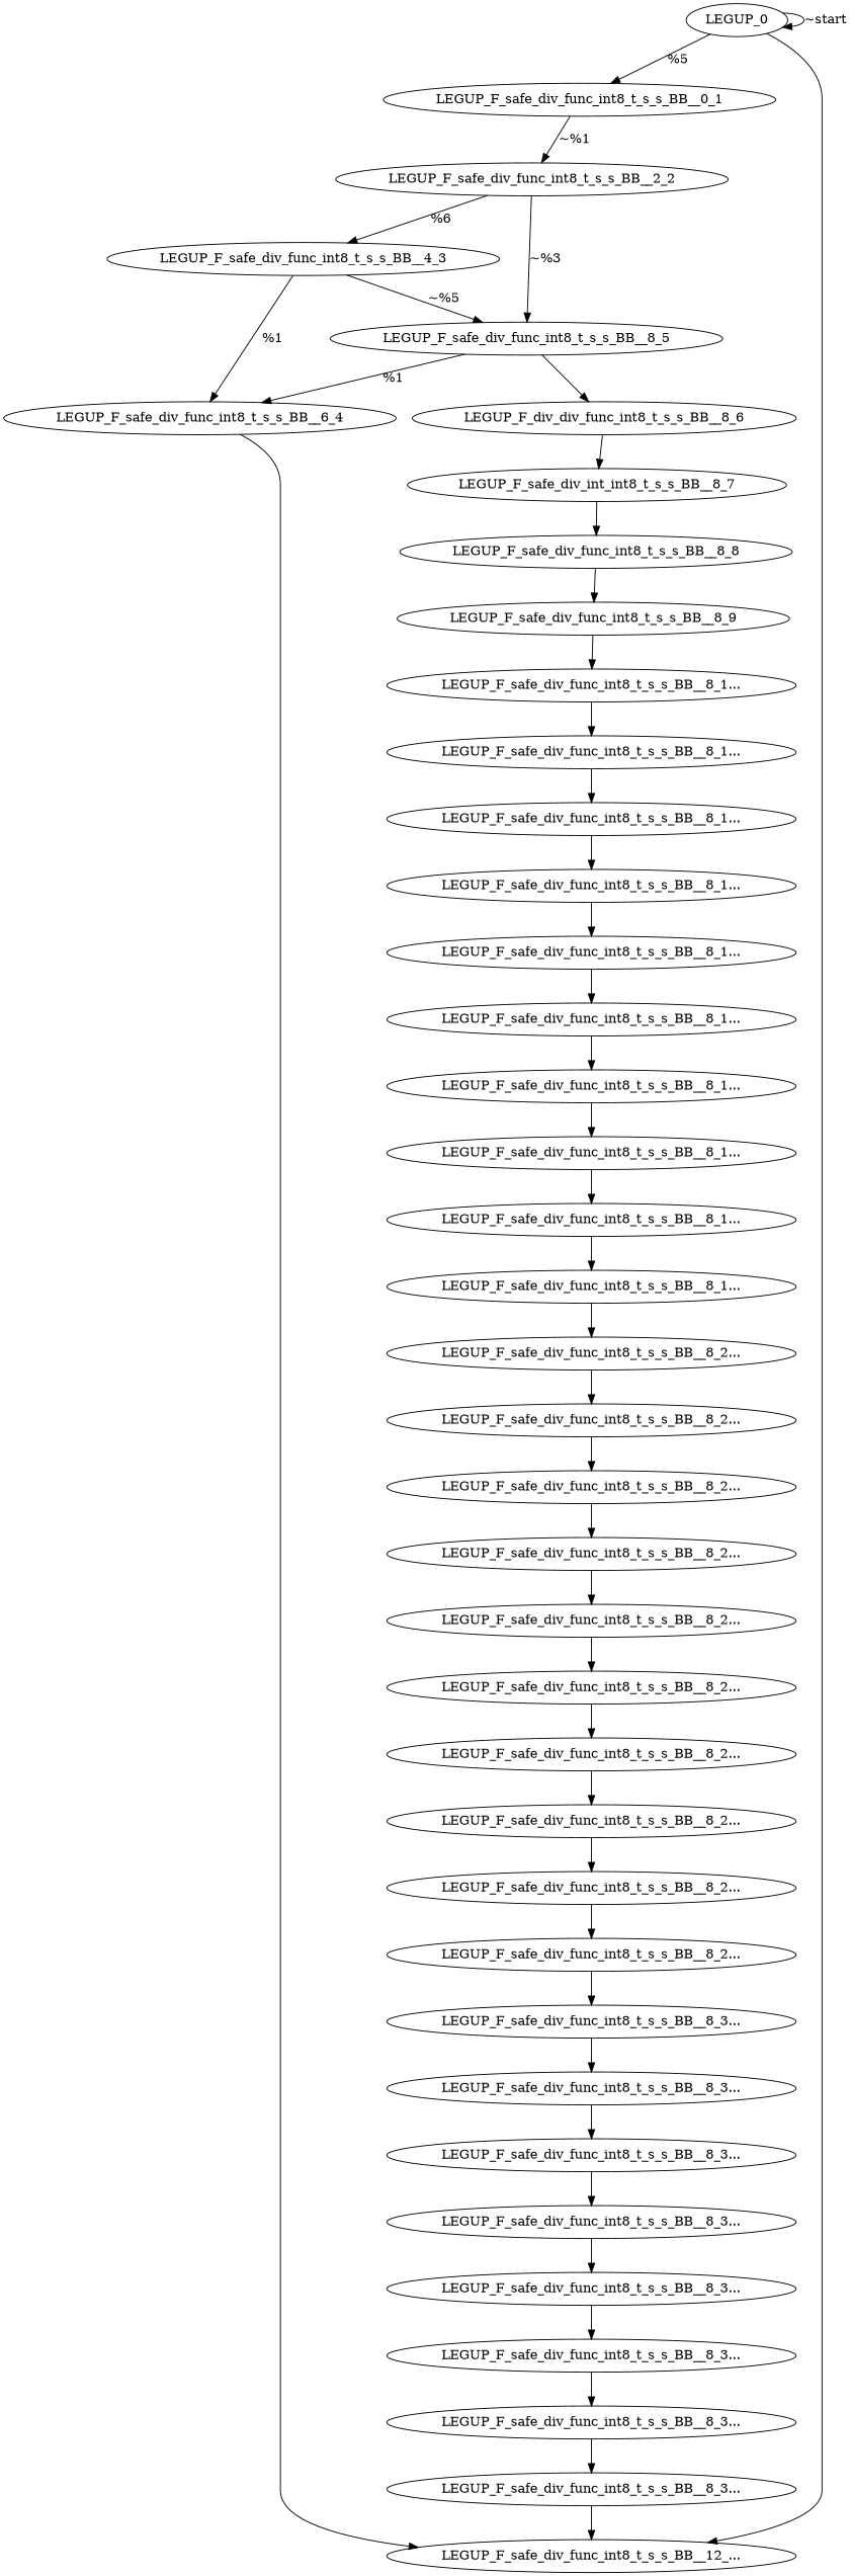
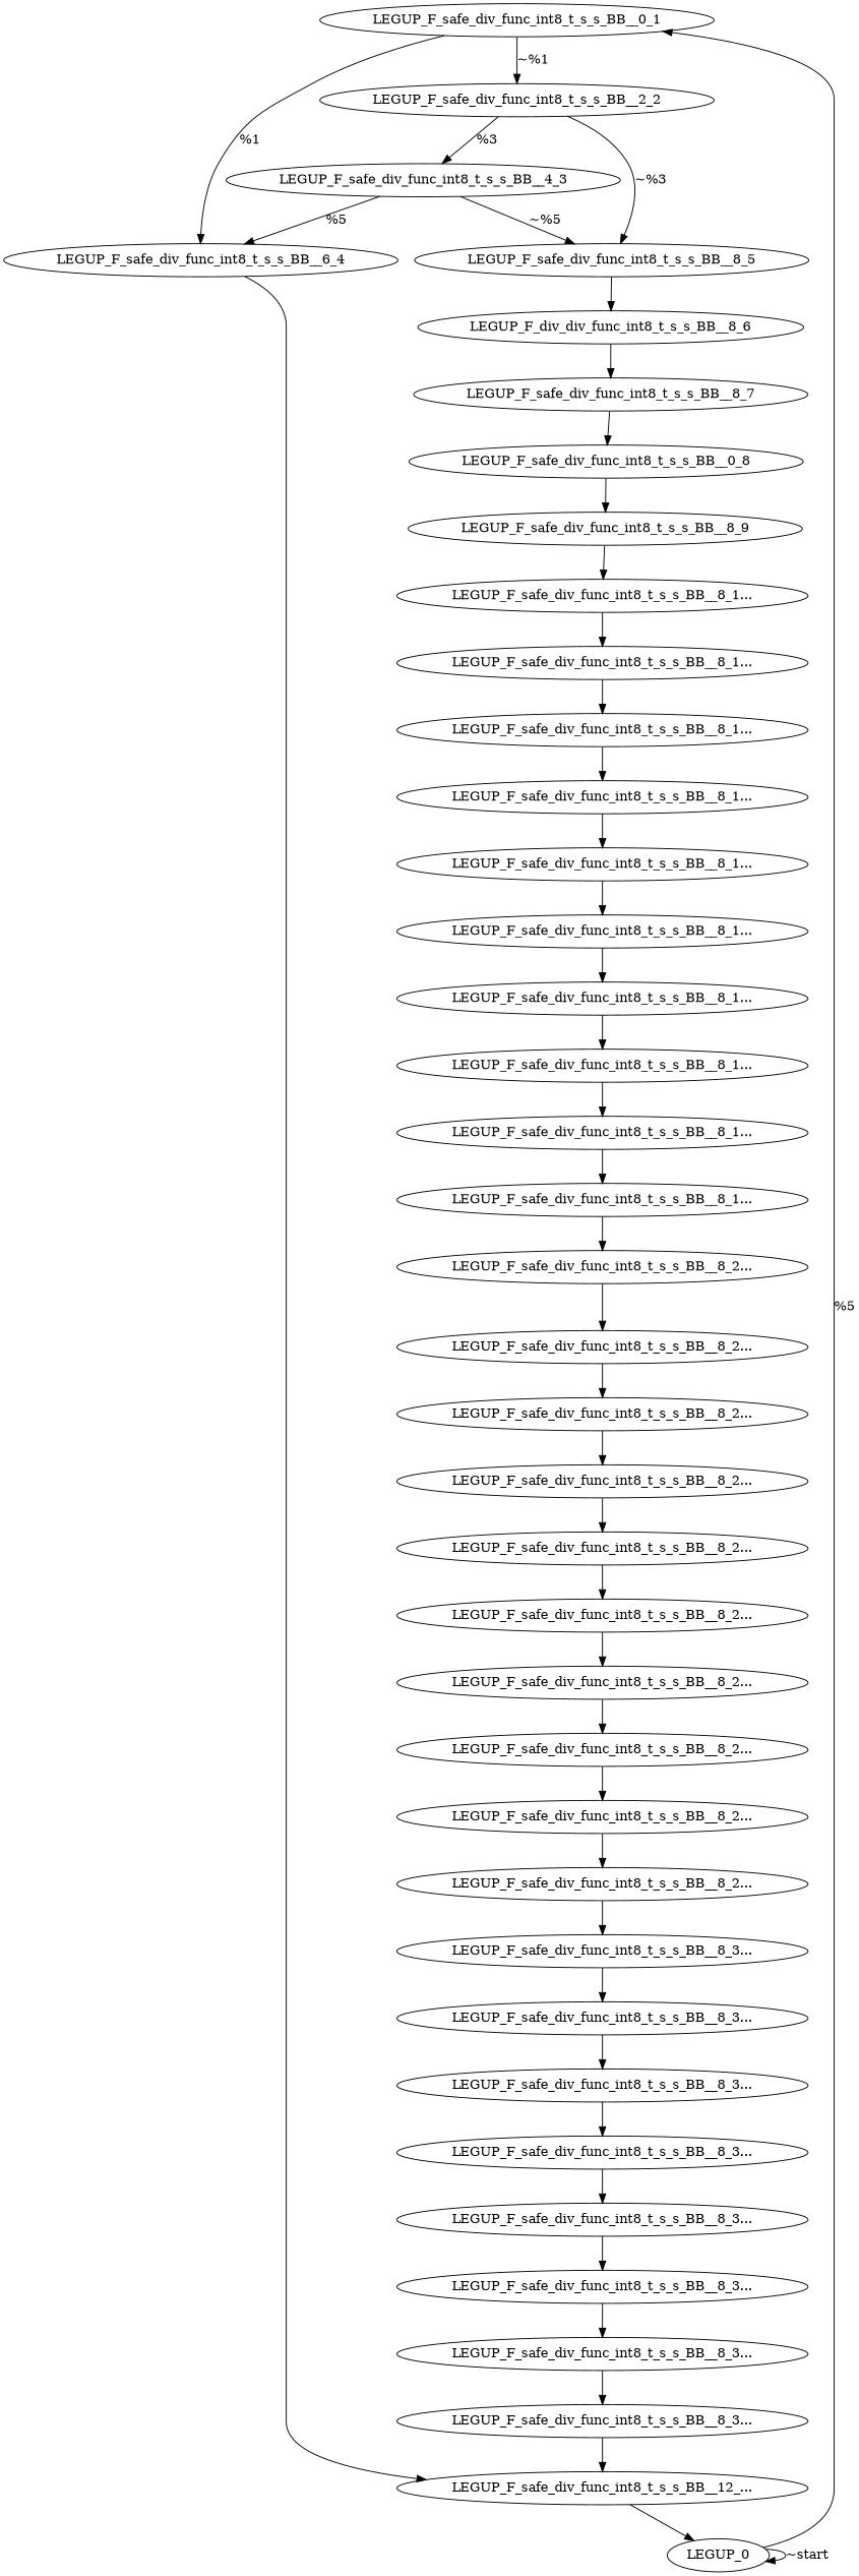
  digraph {
    n1 [label=LEGUP_F_safe_div_func_int8_t_s_s_BB__0_1]
    n2 [label=LEGUP_F_safe_div_func_int8_t_s_s_BB__6_4]
    n3 [label=LEGUP_F_safe_div_func_int8_t_s_s_BB__2_2]
    n4 [label="LEGUP_F_safe_div_func_int8_t_s_s_BB__12_..."]
    n5 [label=LEGUP_F_safe_div_func_int8_t_s_s_BB__4_3]
    n6 [label=LEGUP_F_safe_div_func_int8_t_s_s_BB__8_5]
    n7 [label=LEGUP_0]
    n8 [label=LEGUP_F_div_div_func_int8_t_s_s_BB__8_6]
-   n9 [label=LEGUP_F_safe_div_int_int8_t_s_s_BB__8_7]
-   n10 [label=LEGUP_F_safe_div_func_int8_t_s_s_BB__8_8]
+   n9 [label=LEGUP_F_safe_div_func_int8_t_s_s_BB__8_7]
+   n10 [label=LEGUP_F_safe_div_func_int8_t_s_s_BB__0_8]
    n11 [label=LEGUP_F_safe_div_func_int8_t_s_s_BB__8_9]
    n12 [label="LEGUP_F_safe_div_func_int8_t_s_s_BB__8_1..."]
    n13 [label="LEGUP_F_safe_div_func_int8_t_s_s_BB__8_1..."]
    n14 [label="LEGUP_F_safe_div_func_int8_t_s_s_BB__8_1..."]
    n15 [label="LEGUP_F_safe_div_func_int8_t_s_s_BB__8_1..."]
    n16 [label="LEGUP_F_safe_div_func_int8_t_s_s_BB__8_1..."]
    n17 [label="LEGUP_F_safe_div_func_int8_t_s_s_BB__8_1..."]
    n18 [label="LEGUP_F_safe_div_func_int8_t_s_s_BB__8_1..."]
    n19 [label="LEGUP_F_safe_div_func_int8_t_s_s_BB__8_1..."]
    n20 [label="LEGUP_F_safe_div_func_int8_t_s_s_BB__8_1..."]
    n21 [label="LEGUP_F_safe_div_func_int8_t_s_s_BB__8_1..."]
    n22 [label="LEGUP_F_safe_div_func_int8_t_s_s_BB__8_2..."]
    n23 [label="LEGUP_F_safe_div_func_int8_t_s_s_BB__8_2..."]
    n24 [label="LEGUP_F_safe_div_func_int8_t_s_s_BB__8_2..."]
    n25 [label="LEGUP_F_safe_div_func_int8_t_s_s_BB__8_2..."]
    n26 [label="LEGUP_F_safe_div_func_int8_t_s_s_BB__8_2..."]
    n27 [label="LEGUP_F_safe_div_func_int8_t_s_s_BB__8_2..."]
    n28 [label="LEGUP_F_safe_div_func_int8_t_s_s_BB__8_2..."]
    n29 [label="LEGUP_F_safe_div_func_int8_t_s_s_BB__8_2..."]
    n30 [label="LEGUP_F_safe_div_func_int8_t_s_s_BB__8_2..."]
    n31 [label="LEGUP_F_safe_div_func_int8_t_s_s_BB__8_2..."]
    n32 [label="LEGUP_F_safe_div_func_int8_t_s_s_BB__8_3..."]
    n33 [label="LEGUP_F_safe_div_func_int8_t_s_s_BB__8_3..."]
    n34 [label="LEGUP_F_safe_div_func_int8_t_s_s_BB__8_3..."]
    n35 [label="LEGUP_F_safe_div_func_int8_t_s_s_BB__8_3..."]
    n36 [label="LEGUP_F_safe_div_func_int8_t_s_s_BB__8_3..."]
    n37 [label="LEGUP_F_safe_div_func_int8_t_s_s_BB__8_3..."]
    n38 [label="LEGUP_F_safe_div_func_int8_t_s_s_BB__8_3..."]
    n39 [label="LEGUP_F_safe_div_func_int8_t_s_s_BB__8_3..."]
-   n6 -> n2 [label="%1"]
+   n1 -> n2 [label="%1"]
    n1 -> n3 [label="~%1"]
    n2 -> n4
-   n3 -> n5 [label="%6"]
+   n3 -> n5 [label="%3"]
    n3 -> n6 [label="~%3"]
-   n7 -> n4
-   n5 -> n2 [label="%1"]
+   n4 -> n7
+   n5 -> n2 [label="%5"]
    n5 -> n6 [label="~%5"]
    n6 -> n8
    n7 -> n1 [label="%5"]
    n7 -> n7 [label="~start"]
    n8 -> n9
    n9 -> n10
    n10 -> n11
    n11 -> n12
    n12 -> n13
    n13 -> n14
    n14 -> n15
    n15 -> n16
    n16 -> n17
    n17 -> n18
    n18 -> n19
    n19 -> n20
    n20 -> n21
    n21 -> n22
    n22 -> n23
    n23 -> n24
    n24 -> n25
    n25 -> n26
    n26 -> n27
    n27 -> n28
    n28 -> n29
    n29 -> n30
    n30 -> n31
    n31 -> n32
    n32 -> n33
    n33 -> n34
    n34 -> n35
    n35 -> n36
    n36 -> n37
    n37 -> n38
    n38 -> n39
    n39 -> n4
  }
